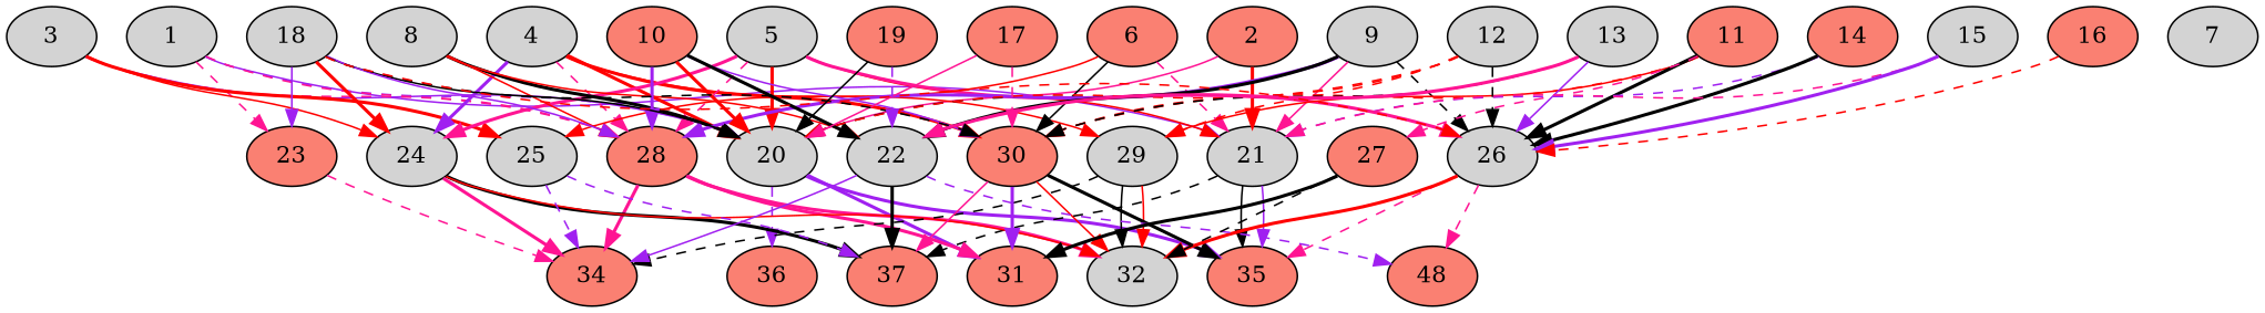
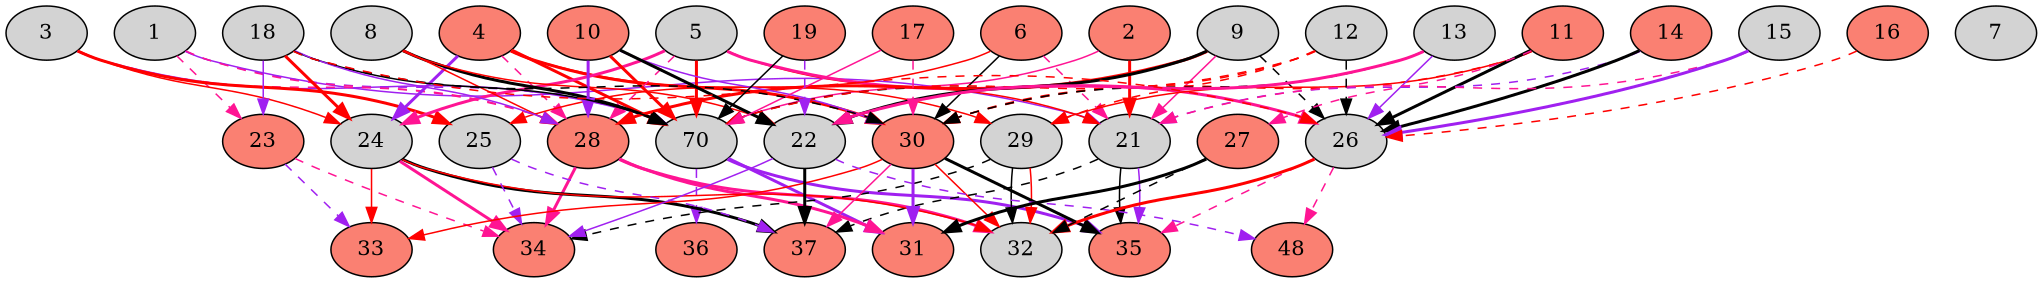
  digraph {
    node [alpha=0.17 fillcolor=salmon style=filled]
    edge [color=red style=dashed]
    1 [alpha=0.04 expect_size=336724951217627008 fillcolor=lightgrey]
-   20 [alpha=0.15 expect_size=823260468649429888 fillcolor=lightgrey]
+   20 [alpha=0.15 expect_size=823260468649429888 fillcolor=lightgrey label=70]
    21 [alpha=0.01 expect_size=51785355976449696 fillcolor=lightgrey]
    23 [alpha=0.02 expect_size=9219886434080816128]
    28 [alpha=0.13 expect_size=225763626989714048]
    31 [alpha=0.03 expect_size=320141411776259424256]
    35 [alpha=0.05 expect_size=1167898370204931072]
    36 [expect_size=89138826464844832]
    37 [alpha=0.07 expect_size=8617309230281059328]
    34 [alpha=0.04 expect_size=4251463269044377600]
+   33 [alpha=0.11 expect_size=526946897039001124864]
    32 [expect_size=8477503880968183742464 fillcolor=lightgrey]
    2 [alpha=0.19 expect_size=6779788804368909312]
    3 [alpha=0.19 expect_size=2935543693917569024 fillcolor=lightgrey]
    24 [alpha=0.02 expect_size=100270606858083632 fillcolor=lightgrey]
    25 [alpha=0.03 expect_size=187082225402339393536 fillcolor=lightgrey]
-   4 [alpha=0.16 expect_size=12320755998293814 fillcolor=lightgrey]
+   4 [alpha=0.16 expect_size=12320755998293814]
    29 [alpha=0.03 expect_size=11676314292891122 fillcolor=lightgrey]
    30 [alpha=0.05 expect_size=25193361409460504]
    5 [alpha=0.09 expect_size=2664736093807935750144 fillcolor=lightgrey]
    26 [alpha=0.18 expect_size=1286280205507852500992 fillcolor=lightgrey]
    n22 [alpha=0.01 expect_size=13886732822890873356288 label=48]
    6 [alpha=0.09 expect_size=154117157325926528]
    7 [alpha=0.13 expect_size=317864724269918846976 fillcolor=lightgrey]
    8 [alpha=0.09 expect_size=1490286343917999751168 fillcolor=lightgrey]
    22 [alpha=0.06 expect_size=2469632206786267136 fillcolor=lightgrey]
    9 [expect_size=17618587519821180567552 fillcolor=lightgrey]
    10 [expect_size=23911466025415344]
    11 [alpha=0.11 expect_size=288177887562008887296]
    27 [expect_size=974396603207730069504]
    12 [alpha=0.05 expect_size=10668527883725226115072 fillcolor=lightgrey]
    13 [alpha=0.19 expect_size=670636767684664448 fillcolor=lightgrey]
    14 [alpha=0.11 expect_size=2170014819369767424]
    15 [alpha=0.15 expect_size=2027620740899750805504 fillcolor=lightgrey]
    16 [alpha=0.05 expect_size=10113646710791944]
    17 [alpha=0.11 expect_size=133668455461737725952]
    18 [alpha=0.03 expect_size=5496176566051025 fillcolor=lightgrey]
    19 [alpha=0.08 expect_size=37020330629553632]
    1 -> 20 [color=purple]
    1 -> 21 [color=purple style=solid]
    1 -> 23 [color=deeppink]
    1 -> 28 [color=deeppink]
    20 -> 31 [color=purple style=bold]
    20 -> 35 [color=purple style=bold]
    20 -> 36 [color=purple]
    21 -> 35 [color=black style=solid]
    21 -> 35 [color=purple style=solid]
    21 -> 37 [color=black]
    23 -> 34 [color=deeppink]
+   23 -> 33 [color=purple]
    28 -> 31 [color=deeppink style=bold]
    28 -> 34 [color=deeppink style=bold]
    28 -> 32 [color=deeppink style=bold]
    2 -> 20 [color=deeppink style=solid]
    2 -> 21 [style=bold]
    3 -> 20 [color=purple style=solid]
    3 -> 28 [color=deeppink]
    3 -> 24 [style=solid]
    3 -> 25 [style=bold]
    24 -> 37 [color=black style=bold]
    24 -> 34 [color=deeppink style=bold]
+   24 -> 33 [style=solid]
    24 -> 32 [style=solid]
    25 -> 37 [color=purple]
    25 -> 34 [color=purple]
    4 -> 20 [style=bold]
    4 -> 28 [color=deeppink]
    4 -> 24 [color=purple style=bold]
    4 -> 29 [style=solid]
    4 -> 30 [style=bold]
    29 -> 34 [color=black]
    29 -> 32 [color=black style=solid]
    29 -> 32 [style=solid]
    30 -> 31 [color=purple style=bold]
    30 -> 35 [color=black style=bold]
    30 -> 37 [color=deeppink style=solid]
+   30 -> 33 [style=solid]
    30 -> 32 [style=solid]
    5 -> 20 [style=bold]
    5 -> 21 [style=solid]
    5 -> 28 [color=deeppink]
    5 -> 24 [color=deeppink style=bold]
    5 -> 26 [color=deeppink style=bold]
    26 -> 35 [color=deeppink]
    26 -> 32 [style=bold]
    26 -> n22 [color=deeppink]
    6 -> 21 [color=deeppink]
    6 -> 25 [style=solid]
    6 -> 30 [color=black style=solid]
    8 -> 20 [color=black style=bold]
    8 -> 28 [style=solid]
    8 -> 22 [style=solid]
    22 -> 37 [color=black style=bold]
    22 -> 34 [color=purple style=solid]
    22 -> n22 [color=purple]
    9 -> 20 [color=black]
    9 -> 21 [color=deeppink style=solid]
-   9 -> 28 [color=purple style=bold]
+   9 -> 28 [style=bold]
    9 -> 26 [color=black]
    9 -> 22 [color=black style=bold]
    10 -> 20 [style=bold]
    10 -> 28 [color=purple style=bold]
    10 -> 30 [color=purple style=solid]
    10 -> 22 [color=black style=bold]
    11 -> 29 [style=solid]
    11 -> 30
    11 -> 26 [color=black style=bold]
    11 -> 27 [color=deeppink]
    27 -> 31 [color=black style=bold]
    27 -> 32 [color=black]
    12 -> 20
    12 -> 29
    12 -> 30
    12 -> 26 [color=black]
    13 -> 30 [color=black]
    13 -> 26 [color=purple style=solid]
    13 -> 22 [color=deeppink style=bold]
    14 -> 21 [color=purple]
    14 -> 26 [color=black style=bold]
    15 -> 21 [color=deeppink]
    15 -> 26 [color=purple style=bold]
    16 -> 26
    17 -> 20 [color=deeppink style=solid]
    17 -> 30 [color=deeppink]
    18 -> 20 [color=black style=solid]
    18 -> 23 [color=purple style=solid]
    18 -> 28 [color=purple style=solid]
    18 -> 24 [style=bold]
    18 -> 30 [color=black]
    18 -> 26
    19 -> 20 [color=black style=solid]
    19 -> 22 [color=purple]
  }
